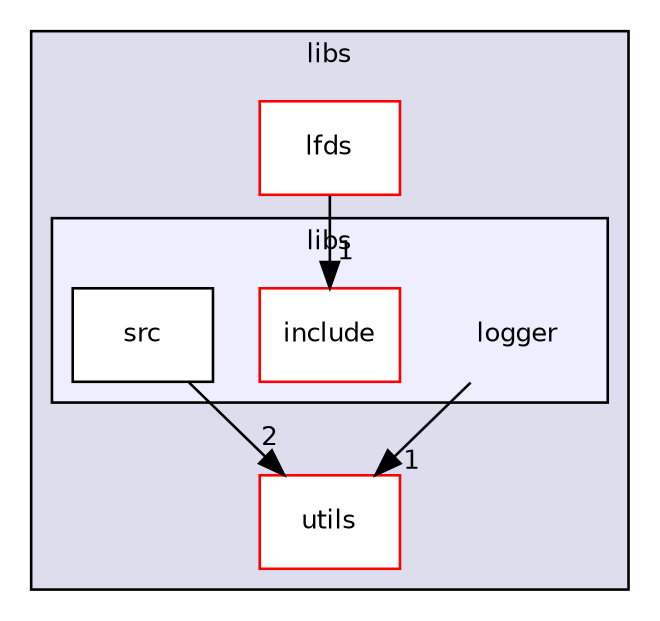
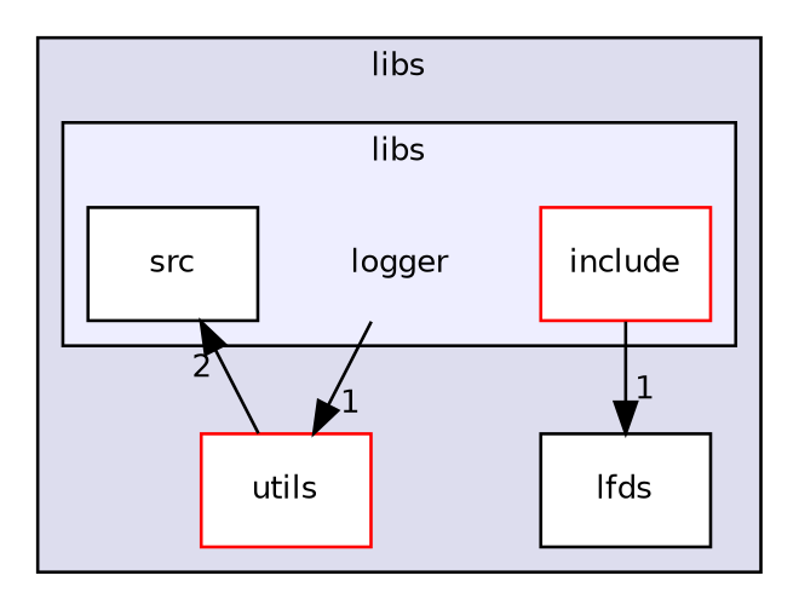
  digraph {
    compound=true
    node [fontname=Helvetica fontsize=10 shape=box color=red fillcolor=white style=filled]
    edge [headlabel=1 labeldistance=1.5 labelfontname=Helvetica labelfontsize=10]
    n1 [label=logger shape=plaintext color="" fillcolor="" style=""]
    n2 [label=include]
    n3 [label=src color=""]
-   n4 [label=lfds]
+   n4 [color=black label=lfds]
    n5 [label=utils]
    subgraph cluster_1 {
      bgcolor="#ddddee"
      fontname=Helvetica
      fontsize=10
      label=libs
      pencolor=black
      n4
      n5
      subgraph cluster_2 {
        bgcolor="#eeeeff"
        fontname=Helvetica
        fontsize=10
        label=libs
        pencolor=black
        n1
        n2
        n3
      }
    }
    n1 -> n5
-   n4 -> n2
-   n3 -> n5 [headlabel=2]
+   n2 -> n4
+   n5 -> n3 [headlabel=2]
  }
